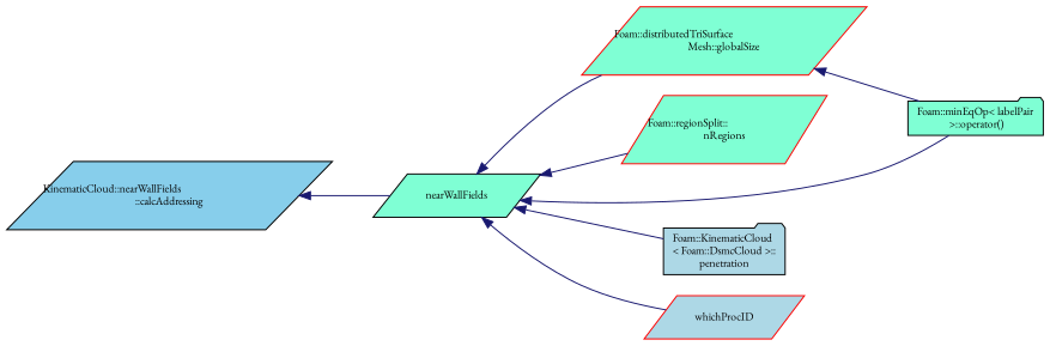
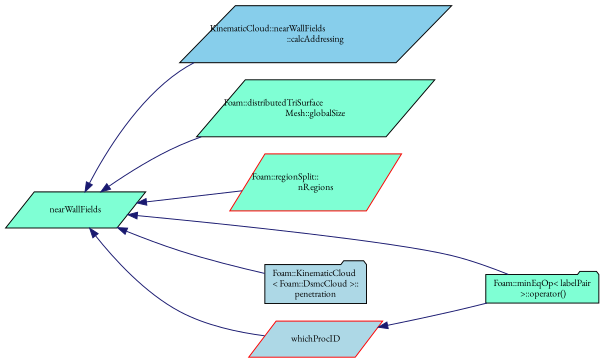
  digraph {
    fontname="EB Garamond"
    rankdir=LR
    node [color=black fillcolor=aquamarine fontname="EB Garamond" fontsize=10 shape=parallelogram style=filled]
    edge [color=midnightblue dir=back fontname="EB Garamond" fontsize=10 labelfontname=FreeSans labelfontsize=10 style=solid]
    n1 [fontcolor=black height=0.2 label=nearWallFields width=0.4]
    n2 [fillcolor=skyblue height=0.2 label="KinematicCloud::nearWallFields\l::calcAddressing" width=0.4]
-   n3 [color=red height=0.2 label="Foam::distributedTriSurface\lMesh::globalSize" width=0.4]
+   n3 [height=0.2 label="Foam::distributedTriSurface\lMesh::globalSize" width=0.4]
    n4 [color=red height=0.2 label="Foam::regionSplit::\lnRegions" width=0.4]
    n5 [height=0.2 label="Foam::minEqOp\< labelPair\l \>::operator()" shape=folder width=0.4]
    n6 [fillcolor=lightblue height=0.2 label="Foam::KinematicCloud\l\< Foam::DsmcCloud \>::\lpenetration" shape=folder width=0.4]
    n7 [color=red fillcolor=lightblue height=0.2 label=whichProcID width=0.4]
-   n2 -> n1
+   n1 -> n2
    n1 -> n3
    n1 -> n4
    n1 -> n5
    n1 -> n6
    n1 -> n7
-   n3 -> n5
+   n7 -> n5
  }
